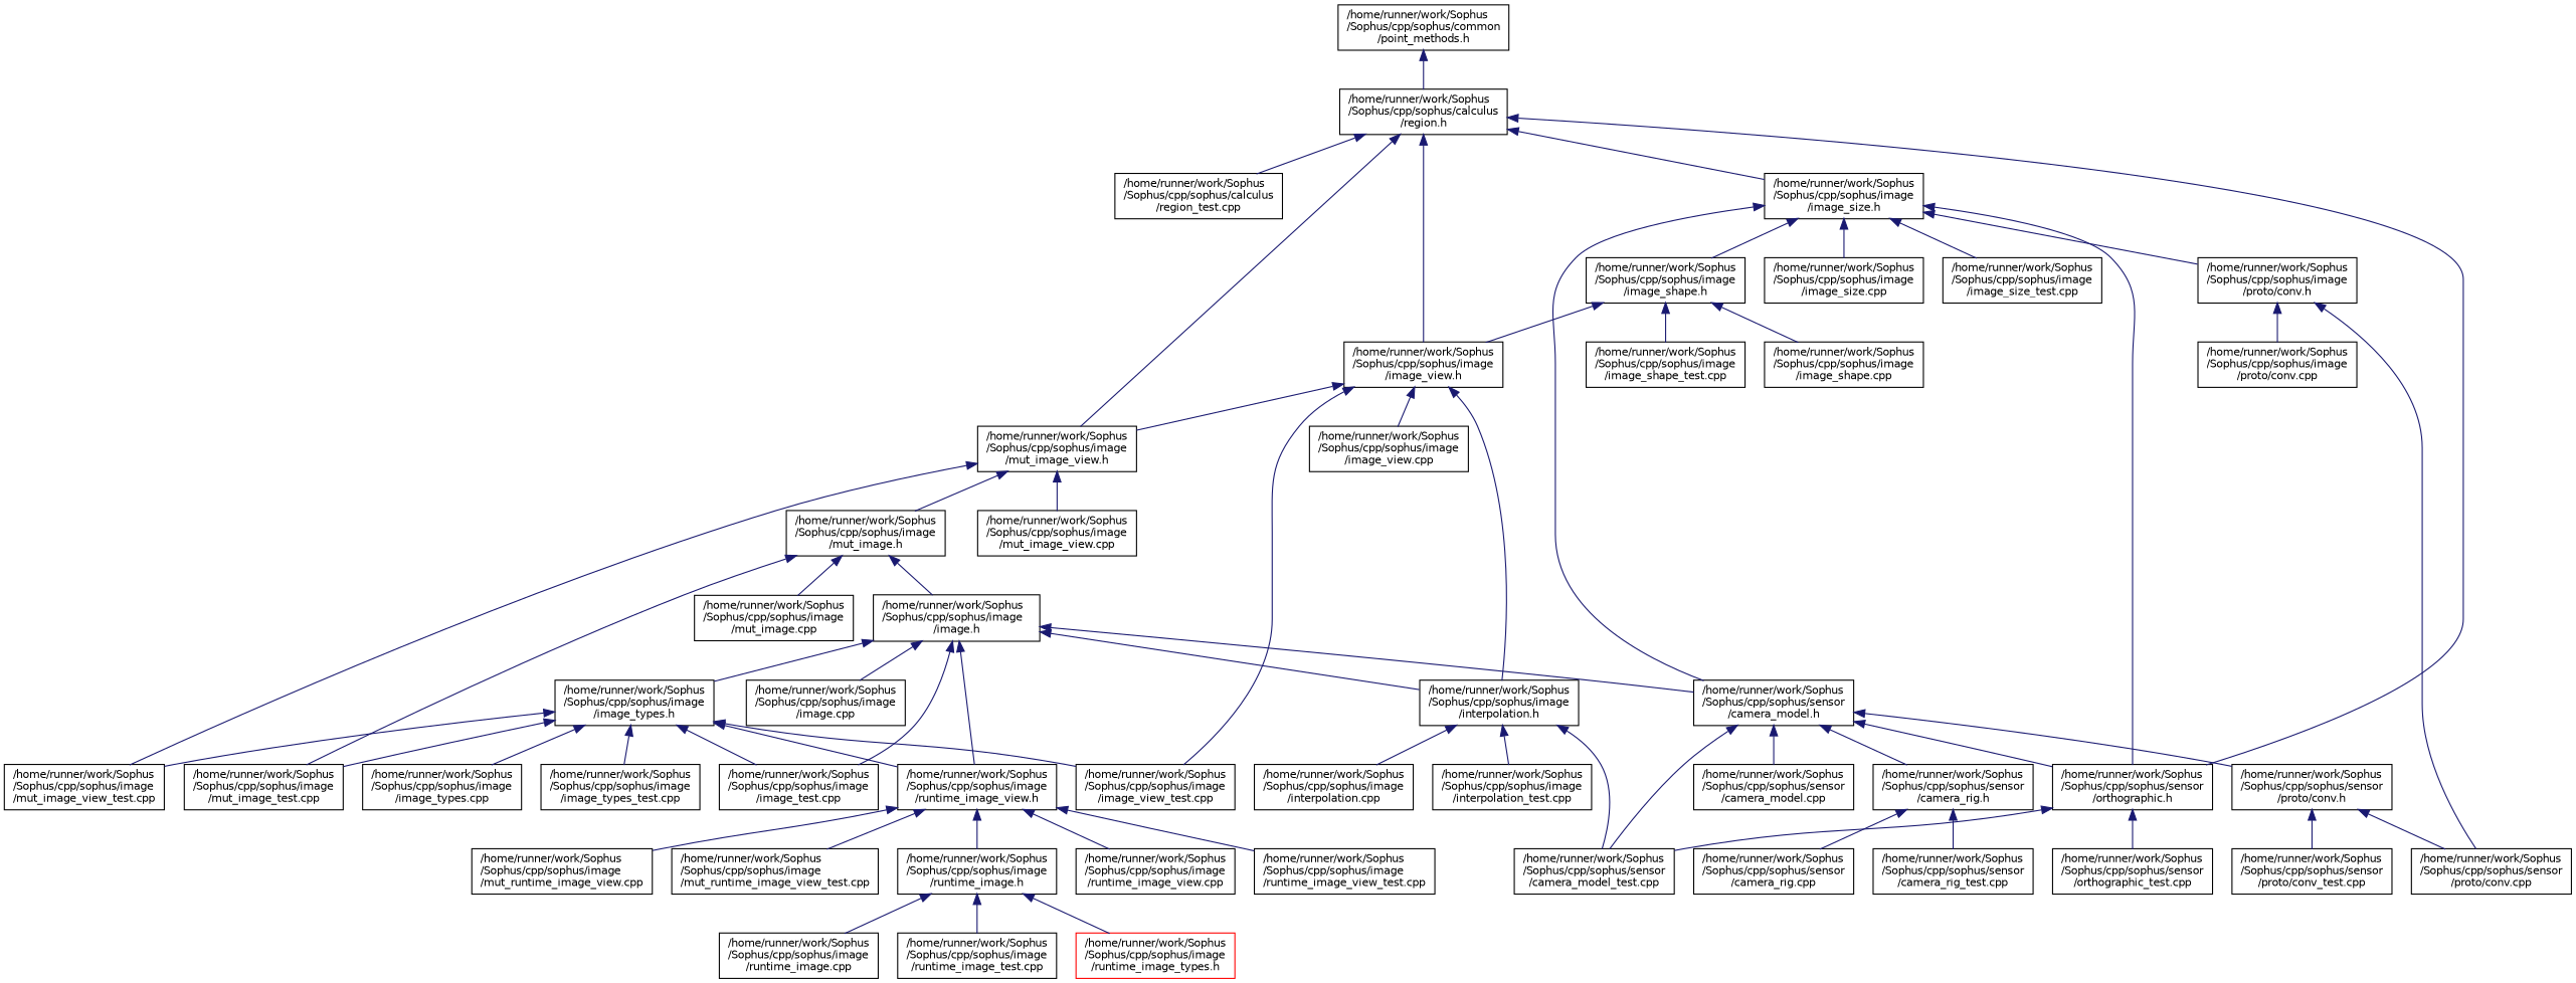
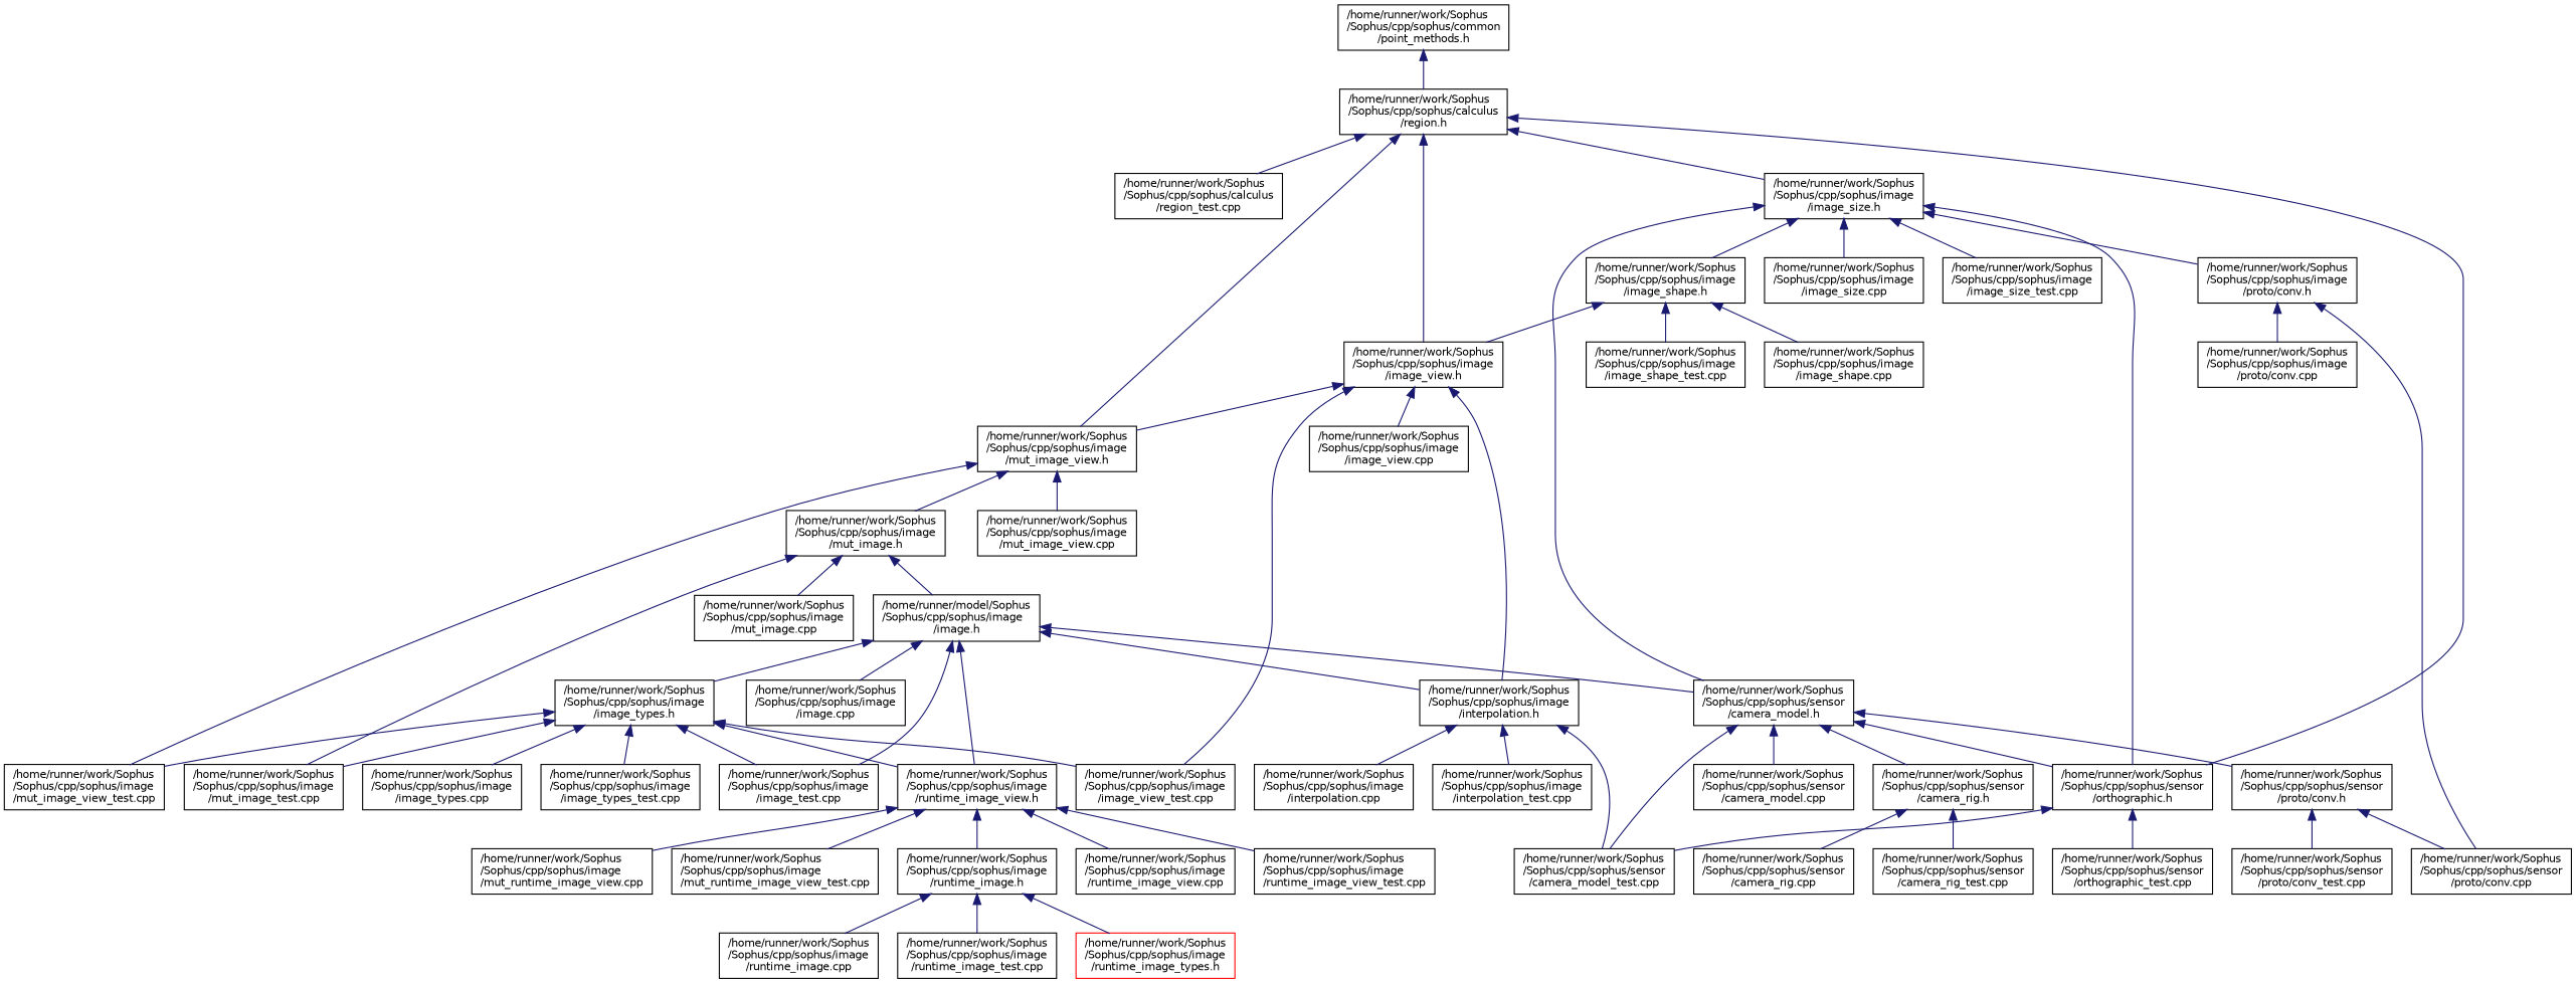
  digraph {
    node [color=black fillcolor=white fontname=Helvetica fontsize=10 shape=record style=filled]
    edge [color=midnightblue dir=back fontname=Helvetica fontsize=10 labelfontname=Helvetica labelfontsize=10 style=solid]
    n1 [height=0.2 label="/home/runner/work/Sophus\l/Sophus/cpp/sophus/common\l/point_methods.h" width=0.4]
    n2 [height=0.2 label="/home/runner/work/Sophus\l/Sophus/cpp/sophus/calculus\l/region.h" width=0.4]
    n3 [height=0.2 label="/home/runner/work/Sophus\l/Sophus/cpp/sophus/calculus\l/region_test.cpp" width=0.4]
    n4 [height=0.2 label="/home/runner/work/Sophus\l/Sophus/cpp/sophus/image\l/image_size.h" width=0.4]
    n5 [height=0.2 label="/home/runner/work/Sophus\l/Sophus/cpp/sophus/image\l/image_view.h" width=0.4]
    n6 [height=0.2 label="/home/runner/work/Sophus\l/Sophus/cpp/sophus/image\l/mut_image_view.h" width=0.4]
    n7 [height=0.2 label="/home/runner/work/Sophus\l/Sophus/cpp/sophus/sensor\l/orthographic.h" width=0.4]
    n8 [height=0.2 label="/home/runner/work/Sophus\l/Sophus/cpp/sophus/image\l/image_shape.h" width=0.4]
    n9 [height=0.2 label="/home/runner/work/Sophus\l/Sophus/cpp/sophus/sensor\l/camera_model.h" width=0.4]
    n10 [height=0.2 label="/home/runner/work/Sophus\l/Sophus/cpp/sophus/image\l/image_size.cpp" width=0.4]
    n11 [height=0.2 label="/home/runner/work/Sophus\l/Sophus/cpp/sophus/image\l/image_size_test.cpp" width=0.4]
    n12 [height=0.2 label="/home/runner/work/Sophus\l/Sophus/cpp/sophus/image\l/proto/conv.h" width=0.4]
    n13 [height=0.2 label="/home/runner/work/Sophus\l/Sophus/cpp/sophus/image\l/image_view.cpp" width=0.4]
    n14 [height=0.2 label="/home/runner/work/Sophus\l/Sophus/cpp/sophus/image\l/image_view_test.cpp" width=0.4]
    n15 [height=0.2 label="/home/runner/work/Sophus\l/Sophus/cpp/sophus/image\l/interpolation.h" width=0.4]
    n16 [height=0.2 label="/home/runner/work/Sophus\l/Sophus/cpp/sophus/image\l/mut_image.h" width=0.4]
    n17 [height=0.2 label="/home/runner/work/Sophus\l/Sophus/cpp/sophus/image\l/mut_image_view_test.cpp" width=0.4]
    n18 [height=0.2 label="/home/runner/work/Sophus\l/Sophus/cpp/sophus/image\l/mut_image_view.cpp" width=0.4]
    n19 [height=0.2 label="/home/runner/work/Sophus\l/Sophus/cpp/sophus/sensor\l/camera_model_test.cpp" width=0.4]
    n20 [height=0.2 label="/home/runner/work/Sophus\l/Sophus/cpp/sophus/sensor\l/orthographic_test.cpp" width=0.4]
    n21 [height=0.2 label="/home/runner/work/Sophus\l/Sophus/cpp/sophus/image\l/image_shape.cpp" width=0.4]
    n22 [height=0.2 label="/home/runner/work/Sophus\l/Sophus/cpp/sophus/image\l/image_shape_test.cpp" width=0.4]
    n23 [height=0.2 label="/home/runner/work/Sophus\l/Sophus/cpp/sophus/sensor\l/camera_model.cpp" width=0.4]
    n24 [height=0.2 label="/home/runner/work/Sophus\l/Sophus/cpp/sophus/sensor\l/camera_rig.h" width=0.4]
    n25 [height=0.2 label="/home/runner/work/Sophus\l/Sophus/cpp/sophus/sensor\l/proto/conv.h" width=0.4]
    n26 [height=0.2 label="/home/runner/work/Sophus\l/Sophus/cpp/sophus/sensor\l/proto/conv.cpp" width=0.4]
    n27 [height=0.2 label="/home/runner/work/Sophus\l/Sophus/cpp/sophus/image\l/proto/conv.cpp" width=0.4]
    n28 [height=0.2 label="/home/runner/work/Sophus\l/Sophus/cpp/sophus/image\l/interpolation.cpp" width=0.4]
    n29 [height=0.2 label="/home/runner/work/Sophus\l/Sophus/cpp/sophus/image\l/interpolation_test.cpp" width=0.4]
-   n30 [height=0.2 label="/home/runner/work/Sophus\l/Sophus/cpp/sophus/image\l/image.h" width=0.4]
+   n30 [height=0.2 label="/home/runner/model/Sophus\l/Sophus/cpp/sophus/image\l/image.h" width=0.4]
    n31 [height=0.2 label="/home/runner/work/Sophus\l/Sophus/cpp/sophus/image\l/mut_image_test.cpp" width=0.4]
    n32 [height=0.2 label="/home/runner/work/Sophus\l/Sophus/cpp/sophus/image\l/mut_image.cpp" width=0.4]
    n33 [height=0.2 label="/home/runner/work/Sophus\l/Sophus/cpp/sophus/image\l/image.cpp" width=0.4]
    n34 [height=0.2 label="/home/runner/work/Sophus\l/Sophus/cpp/sophus/image\l/image_test.cpp" width=0.4]
    n35 [height=0.2 label="/home/runner/work/Sophus\l/Sophus/cpp/sophus/image\l/image_types.h" width=0.4]
    n36 [height=0.2 label="/home/runner/work/Sophus\l/Sophus/cpp/sophus/image\l/runtime_image_view.h" width=0.4]
    n37 [height=0.2 label="/home/runner/work/Sophus\l/Sophus/cpp/sophus/image\l/image_types.cpp" width=0.4]
    n38 [height=0.2 label="/home/runner/work/Sophus\l/Sophus/cpp/sophus/image\l/image_types_test.cpp" width=0.4]
    n39 [height=0.2 label="/home/runner/work/Sophus\l/Sophus/cpp/sophus/image\l/mut_runtime_image_view.cpp" width=0.4]
    n40 [height=0.2 label="/home/runner/work/Sophus\l/Sophus/cpp/sophus/image\l/mut_runtime_image_view_test.cpp" width=0.4]
    n41 [height=0.2 label="/home/runner/work/Sophus\l/Sophus/cpp/sophus/image\l/runtime_image.h" width=0.4]
    n42 [height=0.2 label="/home/runner/work/Sophus\l/Sophus/cpp/sophus/image\l/runtime_image_view.cpp" width=0.4]
    n43 [height=0.2 label="/home/runner/work/Sophus\l/Sophus/cpp/sophus/image\l/runtime_image_view_test.cpp" width=0.4]
    n44 [height=0.2 label="/home/runner/work/Sophus\l/Sophus/cpp/sophus/image\l/runtime_image.cpp" width=0.4]
    n45 [height=0.2 label="/home/runner/work/Sophus\l/Sophus/cpp/sophus/image\l/runtime_image_test.cpp" width=0.4]
    n46 [color=red height=0.2 label="/home/runner/work/Sophus\l/Sophus/cpp/sophus/image\l/runtime_image_types.h" width=0.4]
    n47 [height=0.2 label="/home/runner/work/Sophus\l/Sophus/cpp/sophus/sensor\l/camera_rig.cpp" width=0.4]
    n48 [height=0.2 label="/home/runner/work/Sophus\l/Sophus/cpp/sophus/sensor\l/camera_rig_test.cpp" width=0.4]
    n49 [height=0.2 label="/home/runner/work/Sophus\l/Sophus/cpp/sophus/sensor\l/proto/conv_test.cpp" width=0.4]
    n1 -> n2
    n2 -> n3
    n2 -> n4
    n2 -> n5
    n2 -> n6
    n2 -> n7
    n4 -> n7
    n4 -> n8
    n4 -> n9
    n4 -> n10
    n4 -> n11
    n4 -> n12
    n5 -> n6
    n5 -> n13
    n5 -> n14
    n5 -> n15
    n6 -> n16
    n6 -> n17
    n6 -> n18
    n7 -> n19
    n7 -> n20
    n8 -> n5
    n8 -> n21
    n8 -> n22
    n9 -> n7
    n9 -> n19
    n9 -> n23
    n9 -> n24
    n9 -> n25
    n12 -> n26
    n12 -> n27
    n15 -> n19
    n15 -> n28
    n15 -> n29
    n16 -> n30
    n16 -> n31
    n16 -> n32
    n24 -> n47
    n24 -> n48
    n25 -> n26
    n25 -> n49
    n30 -> n9
    n30 -> n15
    n30 -> n33
    n30 -> n34
    n30 -> n35
    n30 -> n36
    n35 -> n14
    n35 -> n17
    n35 -> n31
    n35 -> n34
    n35 -> n36
    n35 -> n37
    n35 -> n38
    n36 -> n39
    n36 -> n40
    n36 -> n41
    n36 -> n42
    n36 -> n43
    n41 -> n44
    n41 -> n45
    n41 -> n46
  }
